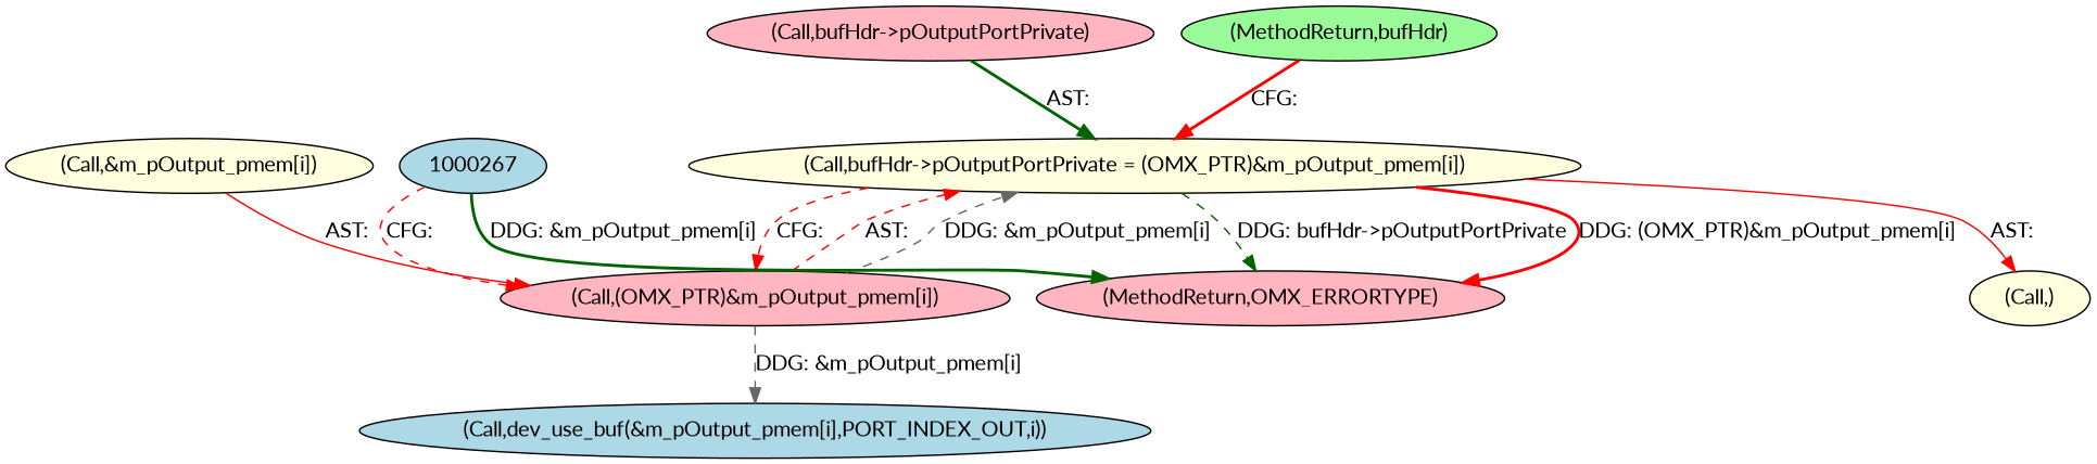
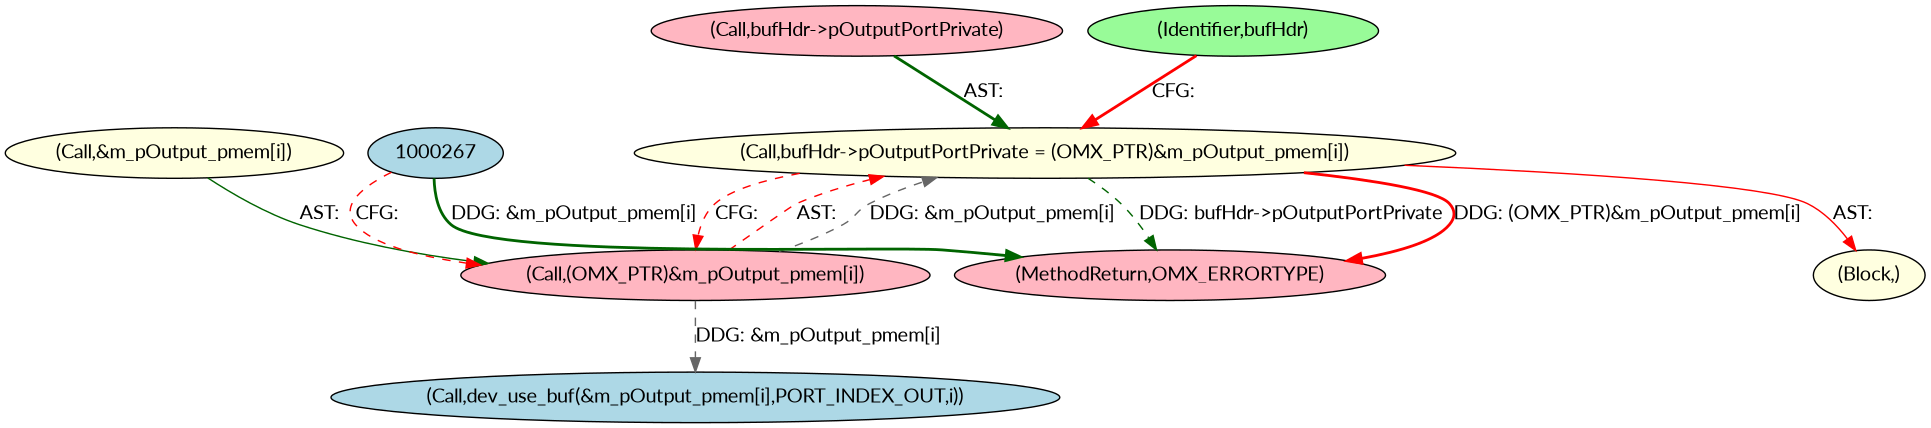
  digraph {
    fontname=Lato
    node [fillcolor=lightyellow fontname=Lato style=filled]
    edge [color=red fontname=Lato style=dashed]
    n1 [label="(Call,bufHdr->pOutputPortPrivate = (OMX_PTR)&m_pOutput_pmem[i])"]
    n2 [fillcolor=lightpink label="(Call,(OMX_PTR)&m_pOutput_pmem[i])"]
    n3 [fillcolor=lightpink label="(MethodReturn,OMX_ERRORTYPE)"]
-   n4 [label="(Call,)"]
+   n4 [label="(Block,)"]
    n5 [fillcolor=lightblue label="(Call,dev_use_buf(&m_pOutput_pmem[i],PORT_INDEX_OUT,i))"]
    n6 [label="(Call,&m_pOutput_pmem[i])"]
    n7 [fillcolor=lightpink label="(Call,bufHdr->pOutputPortPrivate)"]
-   n8 [fillcolor=palegreen label="(MethodReturn,bufHdr)"]
+   n8 [fillcolor=palegreen label="(Identifier,bufHdr)"]
    1000267 [fillcolor=lightblue]
    n1 -> n2 [label="CFG: "]
    n1 -> n3 [color=darkgreen label="DDG: bufHdr->pOutputPortPrivate"]
    n1 -> n3 [label="DDG: (OMX_PTR)&m_pOutput_pmem[i]" style=bold]
    n1 -> n4 [label="AST: " style=solid]
    n2 -> n1 [label="AST: "]
    n2 -> n1 [color=gray40 label="DDG: &m_pOutput_pmem[i]"]
    n2 -> n5 [color=gray40 label="DDG: &m_pOutput_pmem[i]"]
-   n6 -> n2 [label="AST: " style=solid]
+   n6 -> n2 [color=darkgreen label="AST: " style=solid]
    n7 -> n1 [color=darkgreen label="AST: " style=bold]
    n8 -> n1 [label="CFG: " style=bold]
    1000267 -> n2 [label="CFG: "]
    1000267 -> n3 [color=darkgreen label="DDG: &m_pOutput_pmem[i]" style=bold]
  }
